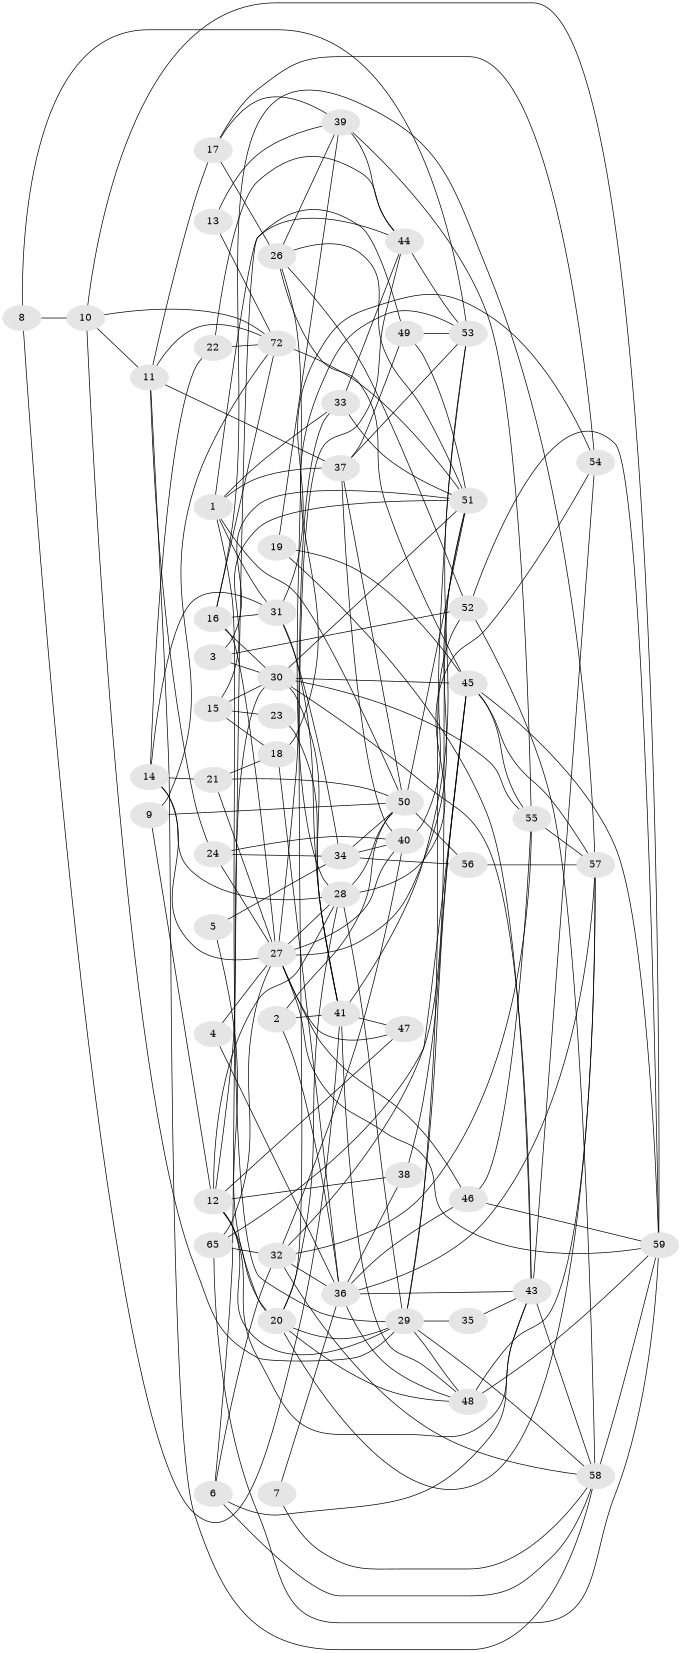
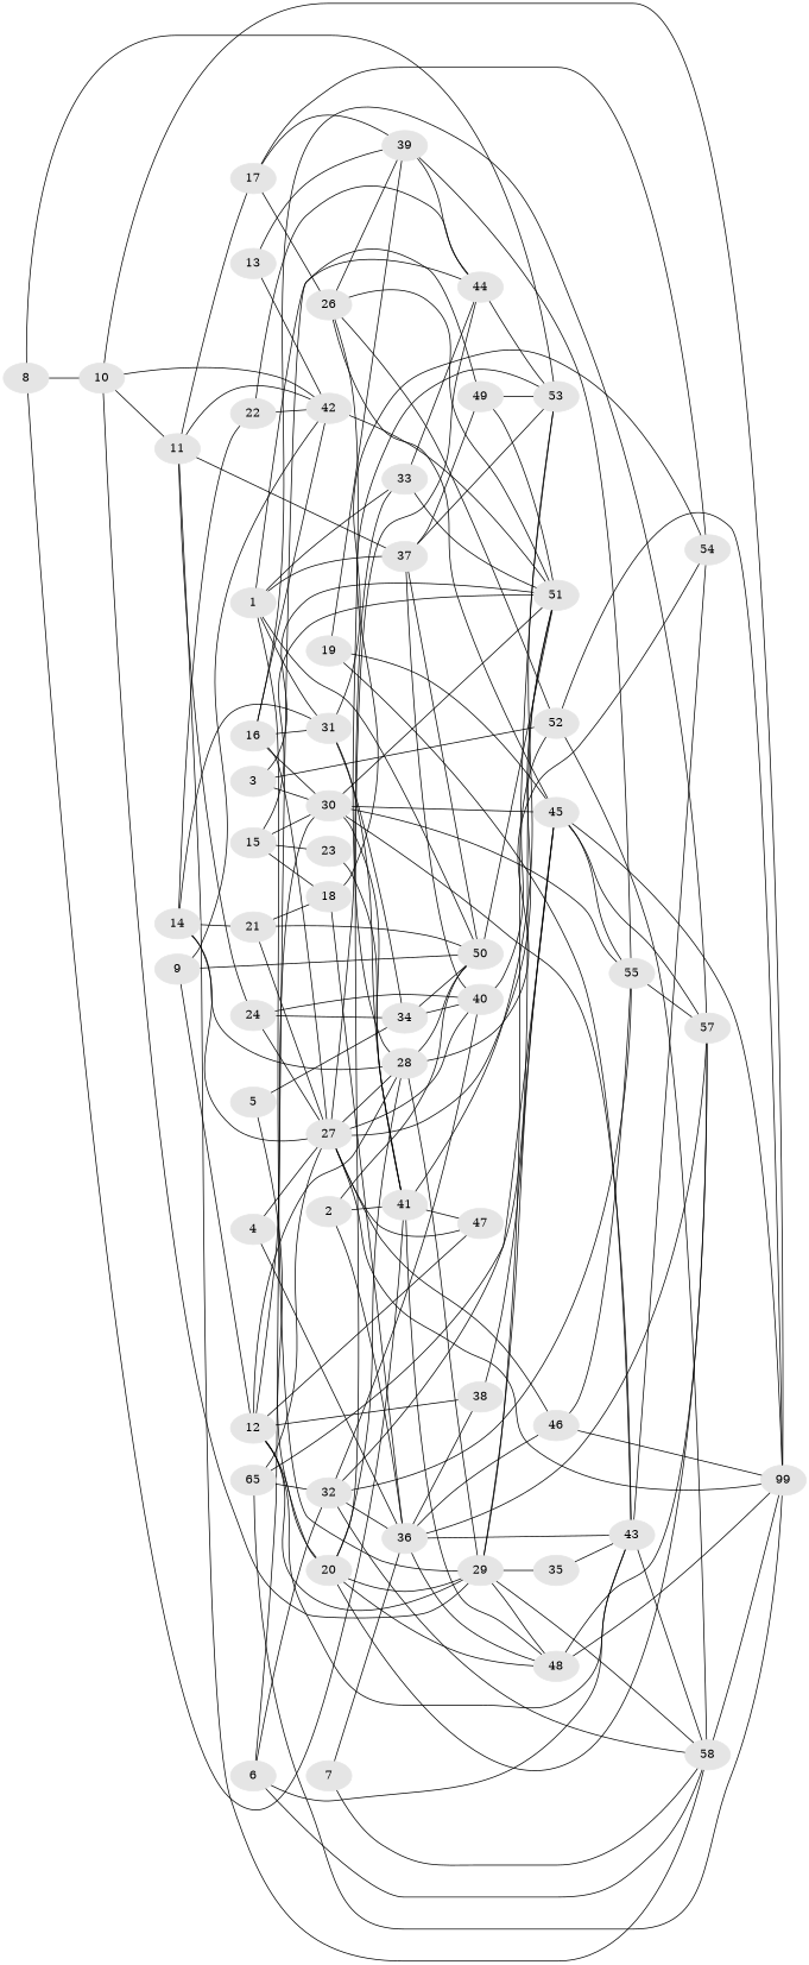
  graph {
    rankdir=LR
    node [color=gray90 style=filled]
    edge [weight=1.0]
    1
    29
    31
    33
    37
    49
    50
    58
    53
    45
    48
    35
    41
    34
    54
    51
    44
    40
-   56
    2
    36
    43
    38
    57
    46
    47
    3
    30
    52
    55
-   59
+   59 [label=99]
    4
    27
    28
    5
    20
    6
    32
    7
    8
    10
-   42 [label=72]
+   42
    11
    9
    12
    17
    24
    39
    26
    13
    14
    21
    22
    18
    15
    23
    16
    19
    n59 [label=65]
    1 -- 29
    1 -- 31
    1 -- 33
    1 -- 37
    1 -- 49
    1 -- 50
    29 -- 58
    29 -- 53
    29 -- 45
    29 -- 48
    29 -- 35
    31 -- 41
    31 -- 34
    31 -- 54
    33 -- 51
    33 -- 44
    37 -- 49
    37 -- 50
    37 -- 53
    37 -- 40
    49 -- 53
    49 -- 51 [weight=2.0]
    50 -- 51
-   50 -- 56
    58 -- 59
    45 -- 57
    45 -- 55
    45 -- 59
    48 -- 57
    48 -- 59
    35 -- 43
    41 -- 53
    41 -- 48
    41 -- 47
    34 -- 50
    34 -- 40
-   34 -- 56
    44 -- 53
    40 -- 52
-   56 -- 57
    2 -- 50
    2 -- 41
    2 -- 36
    36 -- 48
    36 -- 43
    36 -- 38
    36 -- 57
    36 -- 46
    43 -- 58
    43 -- 54
    38 -- 45
    46 -- 55
    46 -- 59
    3 -- 51
    3 -- 30
    3 -- 52
    30 -- 45
    30 -- 41
    30 -- 51
    30 -- 43
    30 -- 55
    52 -- 58
    52 -- 59
    55 -- 57
    4 -- 36
    4 -- 27
    27 -- 33
    27 -- 51
    27 -- 40 [weight=2.0]
    27 -- 46
    27 -- 47
    27 -- 59
    27 -- 28
    28 -- 29
    28 -- 50
    28 -- 54
    5 -- 34
    5 -- 20
    20 -- 29
    20 -- 48
    20 -- 44
    20 -- 57
    20 -- 28
    6 -- 58
    6 -- 44
    6 -- 43
    6 -- 32
    32 -- 58
    32 -- 51
    32 -- 40
    32 -- 36
    32 -- 55
    7 -- 58
    7 -- 36
    8 -- 53
    8 -- 41
    8 -- 10
    10 -- 29
    10 -- 59
    10 -- 42
    10 -- 11
    42 -- 51
    11 -- 37
    11 -- 58
    11 -- 42
    11 -- 17
    11 -- 24
    9 -- 50
    9 -- 42
    9 -- 12
    12 -- 29 [weight=2.0]
    12 -- 43 [weight=2.0]
    12 -- 38
    12 -- 47
    12 -- 30
    12 -- 28
    12 -- 20
    17 -- 54
    17 -- 39
    17 -- 26
    24 -- 34
    24 -- 40
    24 -- 27
    39 -- 44
    39 -- 55
    26 -- 45
    26 -- 51
    26 -- 52
    26 -- 28
    26 -- 39
    13 -- 42
    13 -- 39
    14 -- 31
    14 -- 27
    14 -- 28
    14 -- 21
    14 -- 22
    21 -- 50
    21 -- 27
    21 -- 18
    22 -- 44
    22 -- 42
    18 -- 53
    18 -- 36
    15 -- 51
    15 -- 30
    15 -- 18
    15 -- 23
    23 -- 41
    16 -- 31
    16 -- 57
    16 -- 30
    16 -- 27
    16 -- 42
    19 -- 45
    19 -- 43
    19 -- 39
    n59 -- 45
    n59 -- 59
    n59 -- 27
    n59 -- 32
  }
